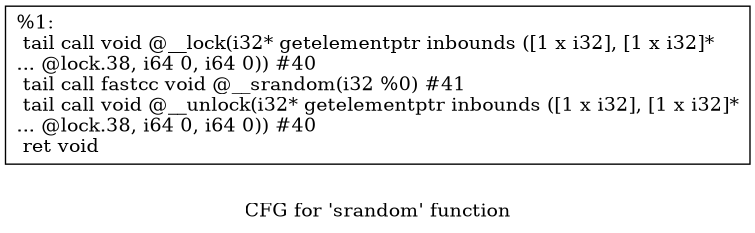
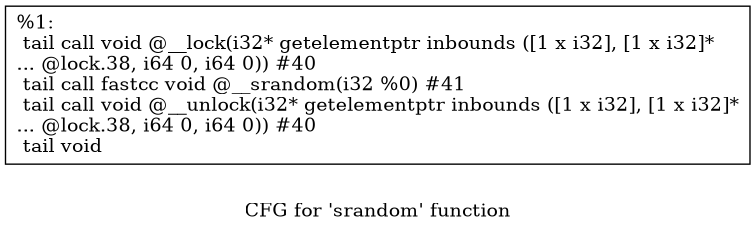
  digraph {
    label="CFG for 'srandom' function"
-   n1 [label="{%1:\l  tail call void @__lock(i32* getelementptr inbounds ([1 x i32], [1 x i32]*\l... @lock.38, i64 0, i64 0)) #40\l  tail call fastcc void @__srandom(i32 %0) #41\l  tail call void @__unlock(i32* getelementptr inbounds ([1 x i32], [1 x i32]*\l... @lock.38, i64 0, i64 0)) #40\l  ret void\l}" shape=record]
+   n1 [label="{%1:\l  tail call void @__lock(i32* getelementptr inbounds ([1 x i32], [1 x i32]*\l... @lock.38, i64 0, i64 0)) #40\l  tail call fastcc void @__srandom(i32 %0) #41\l  tail call void @__unlock(i32* getelementptr inbounds ([1 x i32], [1 x i32]*\l... @lock.38, i64 0, i64 0)) #40\l  tail void\l}" shape=record]
  }
